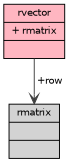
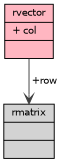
  digraph {
    node [color=black fontname=Helvetica fontsize=10 shape=record style=filled]
    n1 [fillcolor=lightgrey fontcolor=black height=0.2 label="{rmatrix\n||}" width=0.4]
-   n2 [fillcolor=lightpink height=0.2 label="{rvector\n|+ rmatrix\l|}" width=0.4]
+   n2 [fillcolor=lightpink height=0.2 label="{rvector\n|+ col\l|}" width=0.4]
    n2 -> n1 [arrowhead=vee color=grey25 fontname=Helvetica fontsize=10 label=" +row" labelfontname=Helvetica labelfontsize=10 style=solid]
  }
